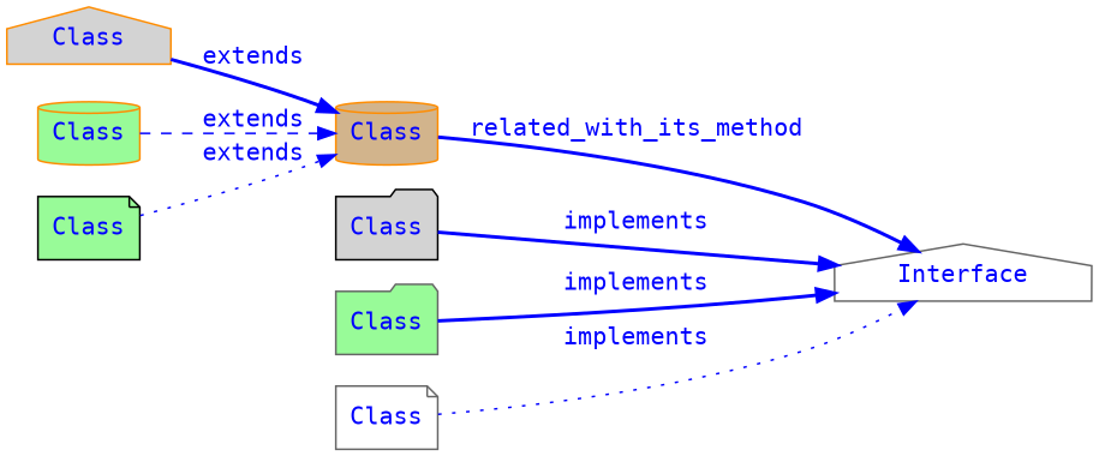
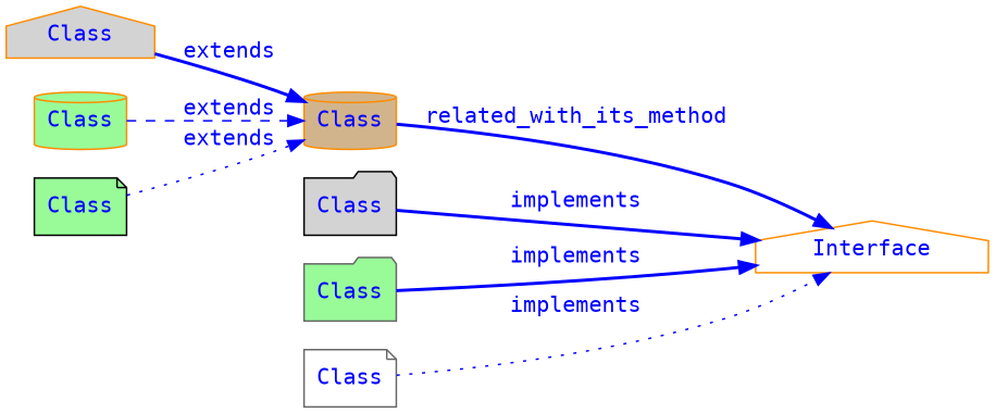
  digraph {
    rankdir=LR
    fontname="DejaVu Sans Mono"
    node [color=gray40 fontcolor=blue style=filled fillcolor=palegreen shape=house fontname="DejaVu Sans Mono"]
    edge [color=blue fontcolor=blue style=bold fontname="DejaVu Sans Mono"]
-   n1 [label=Interface fillcolor=white]
+   n1 [color=darkorange label=Interface fillcolor=white]
    n2 [color=darkorange label=Class fillcolor=lightgrey]
    n3 [color=darkorange label=Class fillcolor=tan shape=cylinder]
    n4 [color=darkorange label=Class shape=cylinder]
    n5 [color=black label=Class fillcolor=lightgrey shape=folder]
    n6 [color=black label=Class shape=note]
    n7 [label=Class shape=folder]
    n8 [label=Class fillcolor=white shape=note]
    n2 -> n3 [label=extends]
    n3 -> n1 [label=related_with_its_method]
    n4 -> n3 [label=extends style=dashed]
    n5 -> n1 [label=implements]
    n6 -> n3 [label=extends style=dotted]
    n7 -> n1 [label=implements]
    n8 -> n1 [label=implements style=dotted]
  }
